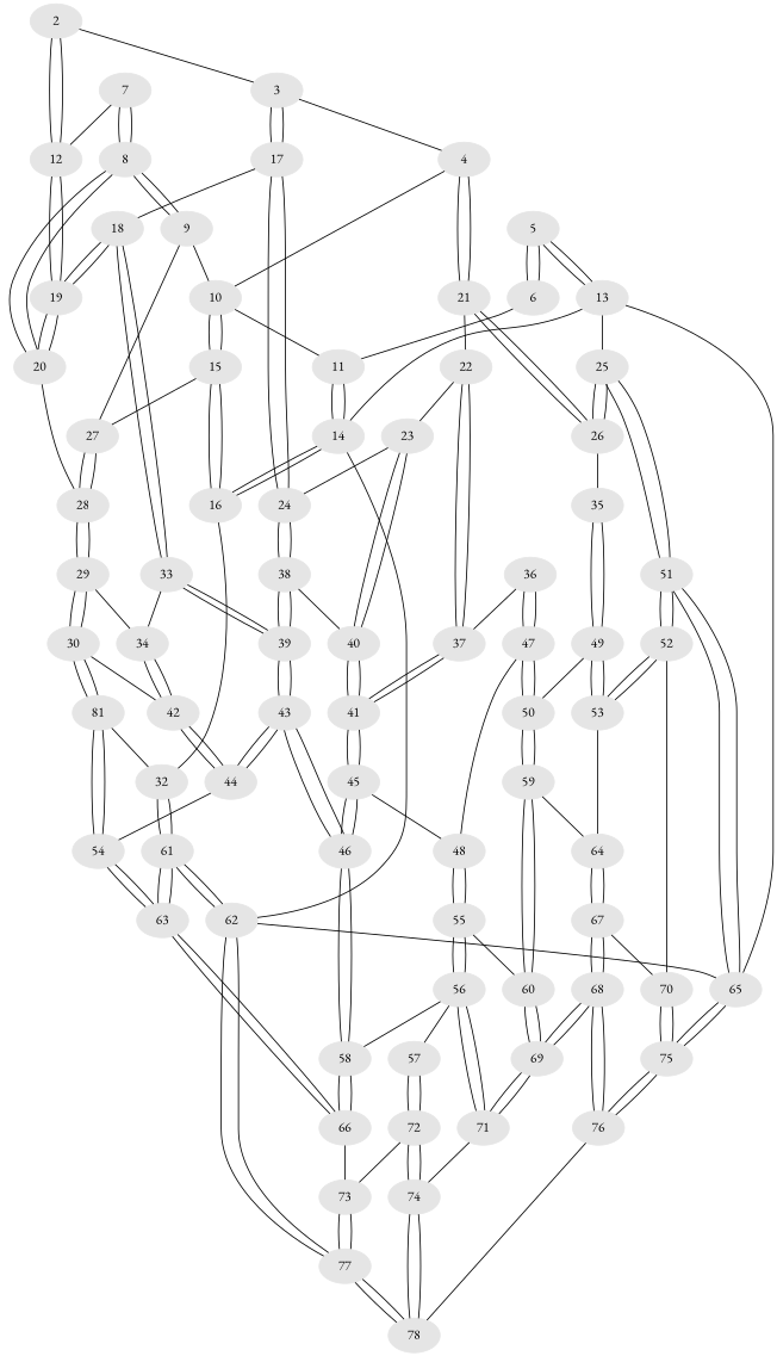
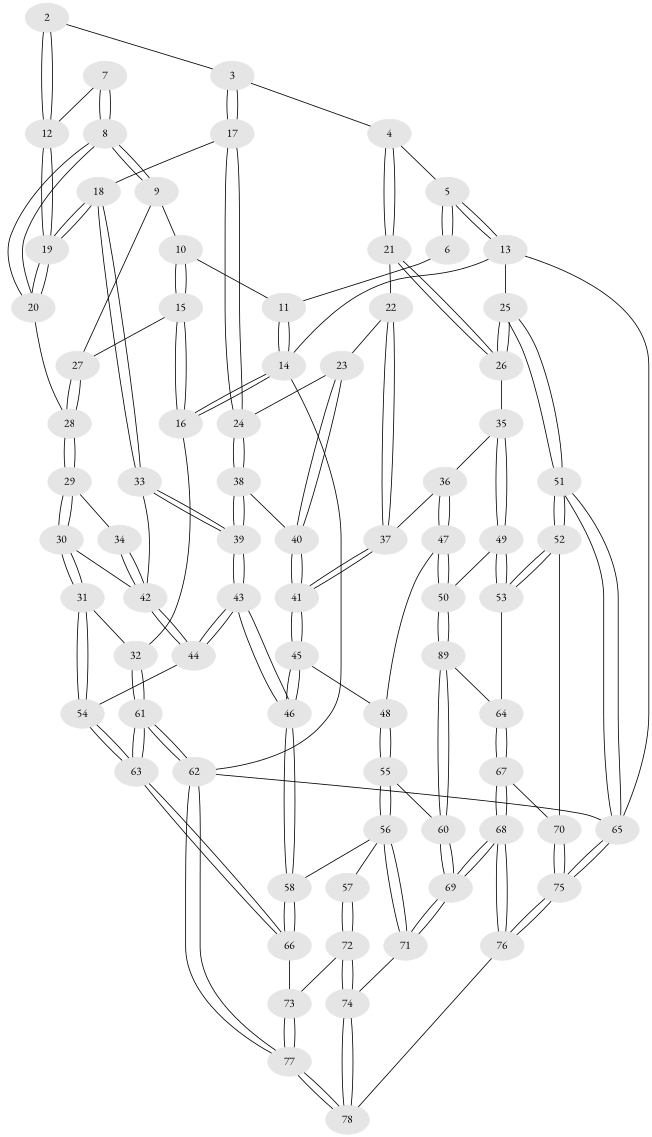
  graph {
    fontname="EB Garamond"
    node [color=gray90 fontname="EB Garamond" style=filled]
    edge [fontname="EB Garamond"]
    2
    3
    12
    7
    8
    4
    17
    19
    5
    21
    18
    24
    6
    13
    22
    26
    11
    14
    25
    65
    9
    20
    10
    27
    28
    15
    16
    62
    51
    75
    32
    77
    61
    33
    38
    34
    39
    29
    23
    37
    35
    40
    41
    52
    36
    49
    30
-   31 [label=81]
+   31
    42
    54
    44
    63
    43
    47
    50
    53
    48
    45
    46
    58
    55
    66
-   59
+   59 [label=89]
    56
    60
    64
    70
    67
    57
    71
    69
    72
    74
    73
    78
    68
    76
    2 -- 3
    2 -- 12
    2 -- 12
    3 -- 4
    3 -- 17
    3 -- 17
    12 -- 19
    12 -- 19
    7 -- 12
    7 -- 8
    7 -- 8
    8 -- 9
    8 -- 9
    8 -- 20
    8 -- 20
-   4 -- 10
+   4 -- 5
    4 -- 21
    4 -- 21
    17 -- 18
    17 -- 24
    17 -- 24
    19 -- 20
    19 -- 20
    5 -- 6
    5 -- 6
    5 -- 13
    5 -- 13
    21 -- 22
    21 -- 26
    21 -- 26
    18 -- 19
    18 -- 19
    18 -- 33
    18 -- 33
    24 -- 38
    24 -- 38
    6 -- 11
    13 -- 14
    13 -- 25
    13 -- 65
    22 -- 23
    22 -- 37
    22 -- 37
    26 -- 35
    11 -- 14
    11 -- 14
    14 -- 16
    14 -- 16
    14 -- 62
    25 -- 26
    25 -- 26
    25 -- 51
    25 -- 51
    65 -- 75
    65 -- 75
    9 -- 10
    9 -- 27
    20 -- 28
    10 -- 11
    10 -- 15
    10 -- 15
    27 -- 28
    27 -- 28
    28 -- 29
    28 -- 29
    15 -- 27
    15 -- 16
    15 -- 16
    16 -- 32
    62 -- 65
    62 -- 77
    62 -- 77
    51 -- 65
    51 -- 65
    51 -- 52
    51 -- 52
    75 -- 76
    75 -- 76
    32 -- 61
    32 -- 61
    77 -- 78
    77 -- 78
    61 -- 62
    61 -- 62
    61 -- 63
    61 -- 63
-   33 -- 34
+   33 -- 42
    33 -- 39
    33 -- 39
    38 -- 39
    38 -- 39
    38 -- 40
    34 -- 42
    34 -- 42
    39 -- 43
    39 -- 43
    29 -- 34
    29 -- 30
    29 -- 30
    23 -- 24
    23 -- 40
    23 -- 40
    37 -- 41
    37 -- 41
+   35 -- 36
    35 -- 49
    35 -- 49
    40 -- 41
    40 -- 41
    41 -- 45
    41 -- 45
    52 -- 53
    52 -- 53
    52 -- 70
    36 -- 37
    36 -- 47
    36 -- 47
    49 -- 50
    49 -- 53
    49 -- 53
    30 -- 31
    30 -- 31
    30 -- 42
    31 -- 32
    31 -- 54
    31 -- 54
    42 -- 44
    42 -- 44
    54 -- 63
    54 -- 63
    44 -- 54
    63 -- 66
    63 -- 66
    43 -- 44
    43 -- 44
    43 -- 46
    43 -- 46
    47 -- 50
    47 -- 50
    47 -- 48
    50 -- 59
    50 -- 59
    53 -- 64
    48 -- 55
    48 -- 55
    45 -- 48
    45 -- 46
    45 -- 46
    46 -- 58
    46 -- 58
    58 -- 66
    58 -- 66
    55 -- 56
    55 -- 56
    55 -- 60
    66 -- 73
    59 -- 60
    59 -- 60
    59 -- 64
    56 -- 58
    56 -- 57
    56 -- 71
    56 -- 71
    60 -- 69
    60 -- 69
    64 -- 67
    64 -- 67
    70 -- 75
    70 -- 75
    67 -- 70
    67 -- 68
    67 -- 68
    57 -- 72
    57 -- 72
    71 -- 74
    69 -- 71
    69 -- 71
    72 -- 74
    72 -- 74
    72 -- 73
    74 -- 78
    74 -- 78
    73 -- 77
    73 -- 77
    68 -- 69
    68 -- 69
    68 -- 76
    68 -- 76
    76 -- 78
  }
